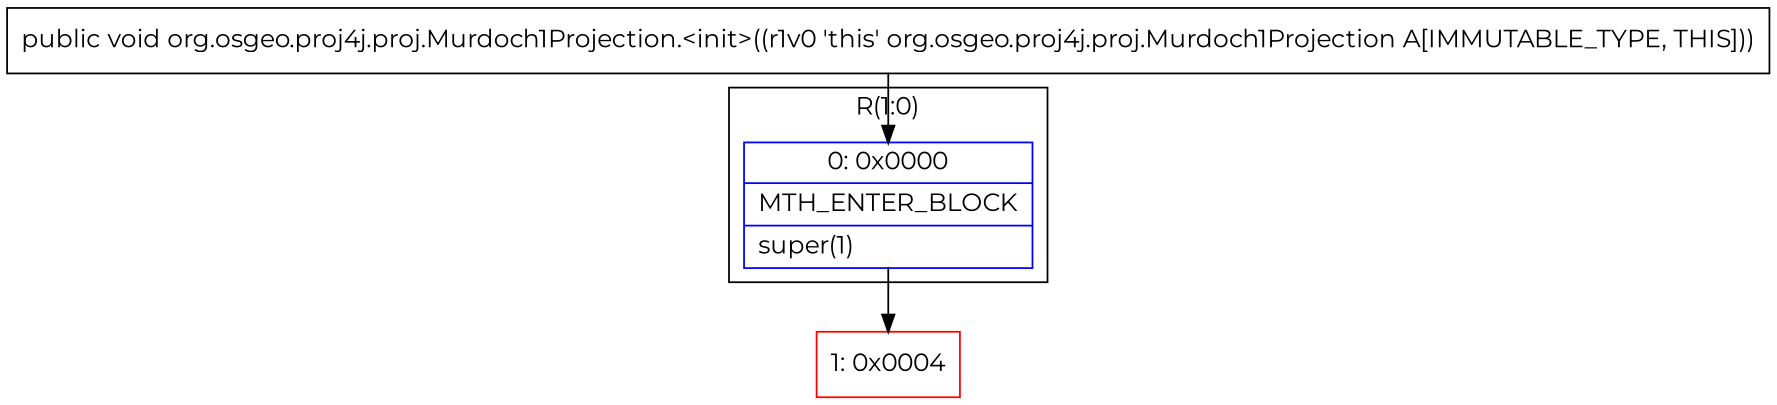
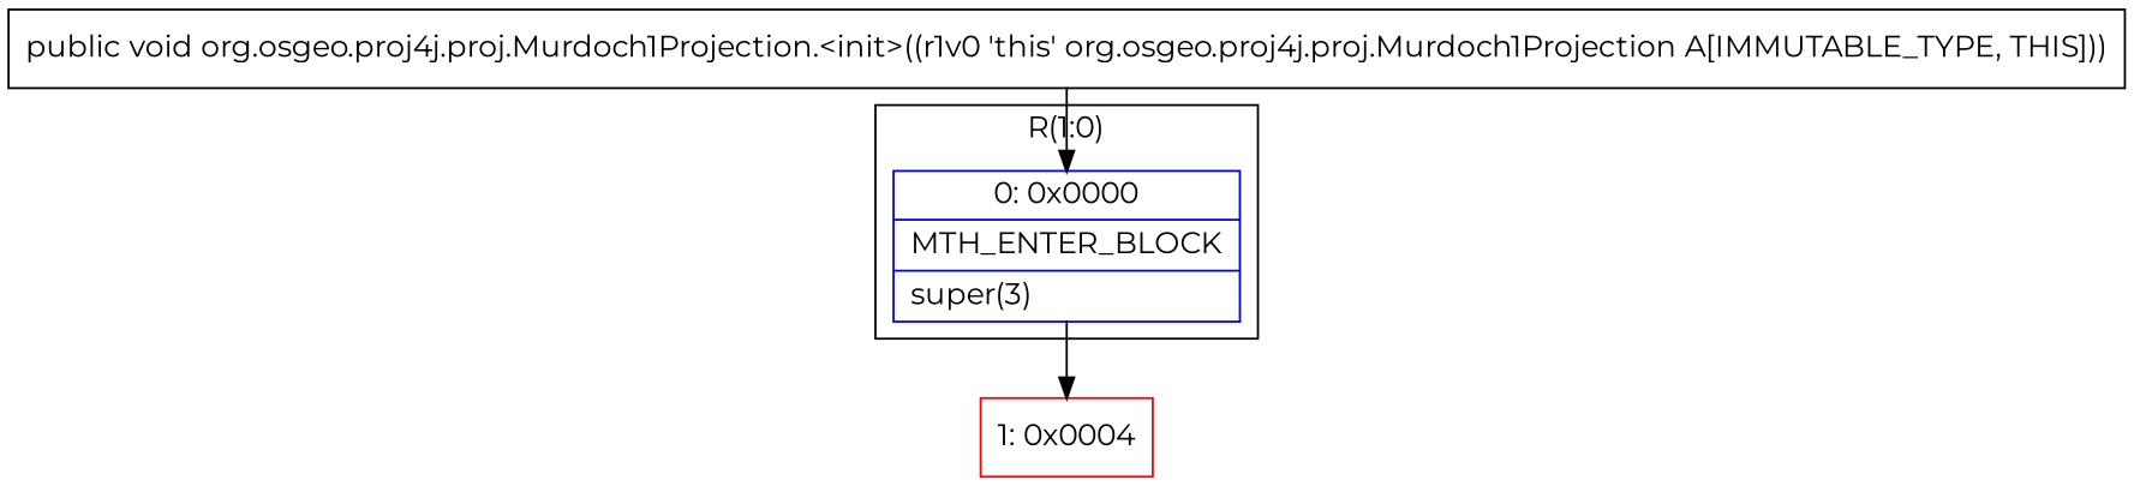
  digraph {
    fontname=Montserrat
    node [shape=record fontname=Montserrat]
    edge [fontname=Montserrat]
-   n1 [color=blue label="{0\:\ 0x0000|MTH_ENTER_BLOCK\l|super(1)\l}"]
+   n1 [color=blue label="{0\:\ 0x0000|MTH_ENTER_BLOCK\l|super(3)\l}"]
    n2 [color=red label="{1\:\ 0x0004}"]
    n3 [label="{public void org.osgeo.proj4j.proj.Murdoch1Projection.\<init\>((r1v0 'this' org.osgeo.proj4j.proj.Murdoch1Projection A[IMMUTABLE_TYPE, THIS])) }"]
    subgraph cluster_1 {
      label="R(1:0)"
      n1
    }
    n1 -> n2
    n3 -> n1
  }
